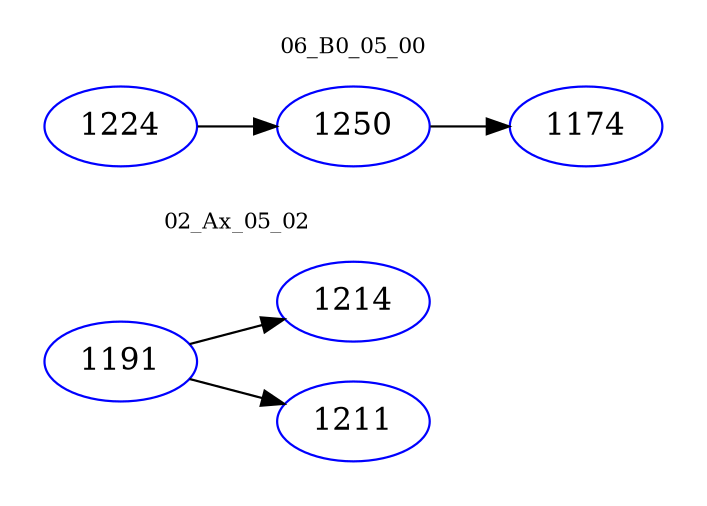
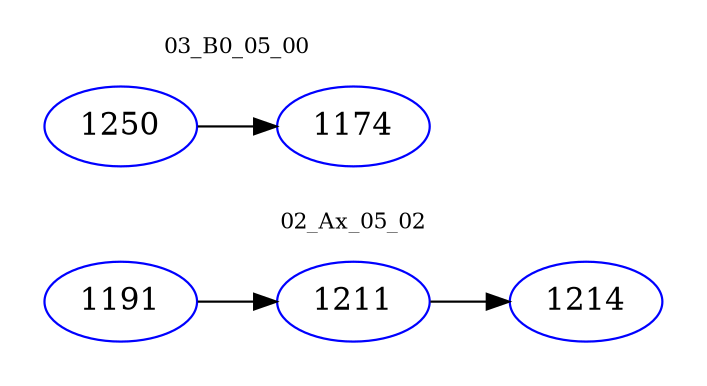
  digraph {
    rankdir=LR
    node [color=blue]
    edge [color=black]
    n1 [label=1211]
    n2 [label=1191]
    n3 [label=1214]
-   n4 [label=1224]
    n5 [label=1174]
    n6 [label=1250]
    subgraph cluster_1 {
      color=white
      fontsize=10
      label="02_Ax_05_02"
      n1
      n2
      n3
    }
    subgraph cluster_2 {
      color=white
      fontsize=10
-     label="06_B0_05_00"
-     n4
+     label="03_B0_05_00"
      n5
      n6
    }
-   n2 -> n3
+   n1 -> n3
    n2 -> n1
-   n4 -> n6
    n6 -> n5
  }
